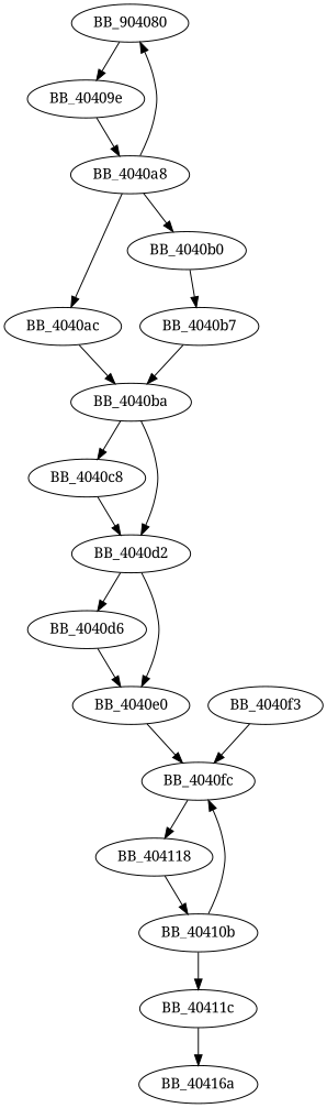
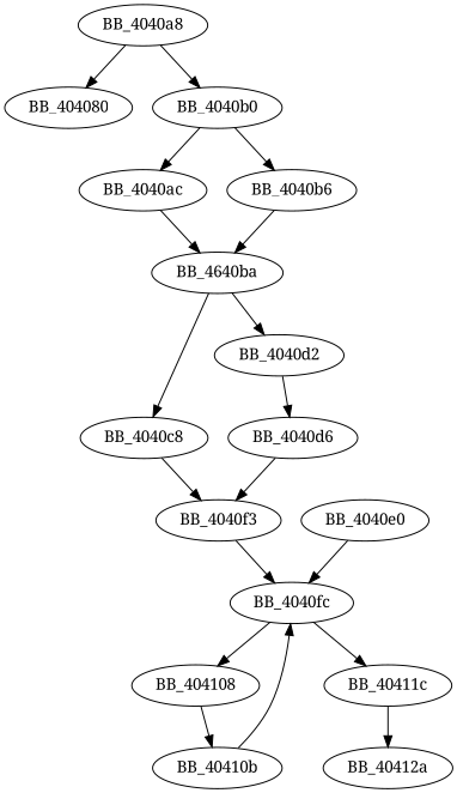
  digraph {
    fontname="Noto Serif"
    node [fontname="Noto Serif"]
    edge [fontname="Noto Serif"]
-   BB_404080 [label=BB_904080]
-   BB_40409e
+   BB_404080
    BB_4040a8
    BB_4040ac
    BB_4040b0
-   BB_4040ba
-   BB_4040b7
+   BB_4040ba [label=BB_4640ba]
+   BB_4040b7 [label=BB_4040b6]
    BB_4040c8
    BB_4040d2
    BB_4040d6
    BB_4040e0
    BB_4040fc
    BB_4040f3
-   BB_404108 [label=BB_404118]
+   BB_404108
    BB_40410b
    BB_40411c
-   BB_40412a [label=BB_40416a]
-   BB_404080 -> BB_40409e
-   BB_40409e -> BB_4040a8
+   BB_40412a
    BB_4040a8 -> BB_404080
-   BB_4040a8 -> BB_4040ac
+   BB_4040b0 -> BB_4040ac
    BB_4040a8 -> BB_4040b0
    BB_4040ac -> BB_4040ba
    BB_4040b0 -> BB_4040b7
    BB_4040ba -> BB_4040c8
    BB_4040ba -> BB_4040d2
    BB_4040b7 -> BB_4040ba
-   BB_4040c8 -> BB_4040d2
+   BB_4040c8 -> BB_4040f3
    BB_4040d2 -> BB_4040d6
-   BB_4040d2 -> BB_4040e0
-   BB_4040d6 -> BB_4040e0
+   BB_4040d6 -> BB_4040f3
    BB_4040e0 -> BB_4040fc
    BB_4040fc -> BB_404108
    BB_4040f3 -> BB_4040fc
    BB_404108 -> BB_40410b
    BB_40410b -> BB_4040fc
-   BB_40410b -> BB_40411c
+   BB_4040fc -> BB_40411c
    BB_40411c -> BB_40412a
  }
